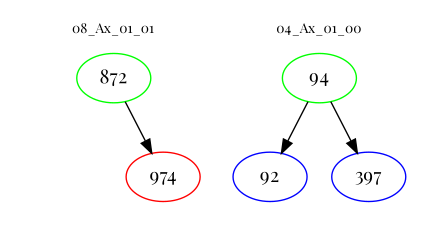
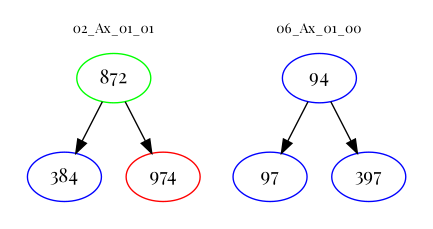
  digraph {
    fontname="Playfair Display"
    node [color=blue fontname="Playfair Display"]
    edge [color=black fontname="Playfair Display"]
    n1 [color=green label=872]
+   n2 [label=384]
    n3 [color=red label=974]
-   n4 [color=green label=94]
-   n5 [label=92]
+   n4 [label=94]
+   n5 [label=97]
    n6 [label=397]
    subgraph cluster_1 {
      color=white
      fontsize=10
-     label="08_Ax_01_01"
+     label="02_Ax_01_01"
      n1
+     n2
      n3
    }
    subgraph cluster_2 {
      color=white
      fontsize=10
-     label="04_Ax_01_00"
+     label="06_Ax_01_00"
      n4
      n5
      n6
    }
+   n1 -> n2
    n1 -> n3
    n4 -> n5
    n4 -> n6
  }
